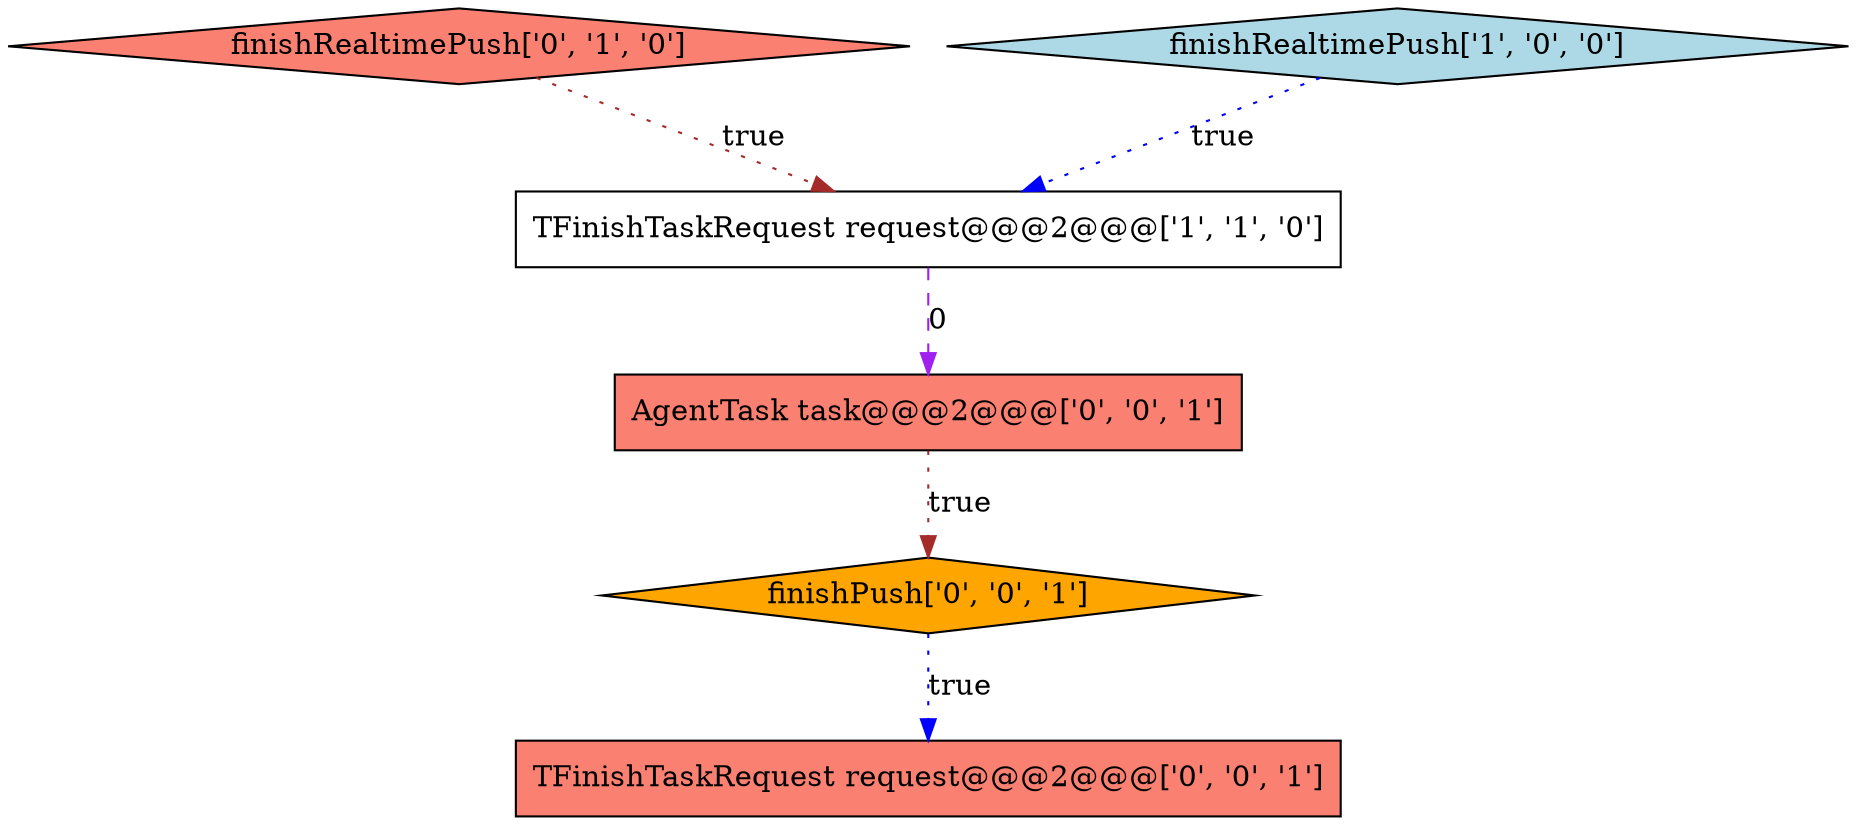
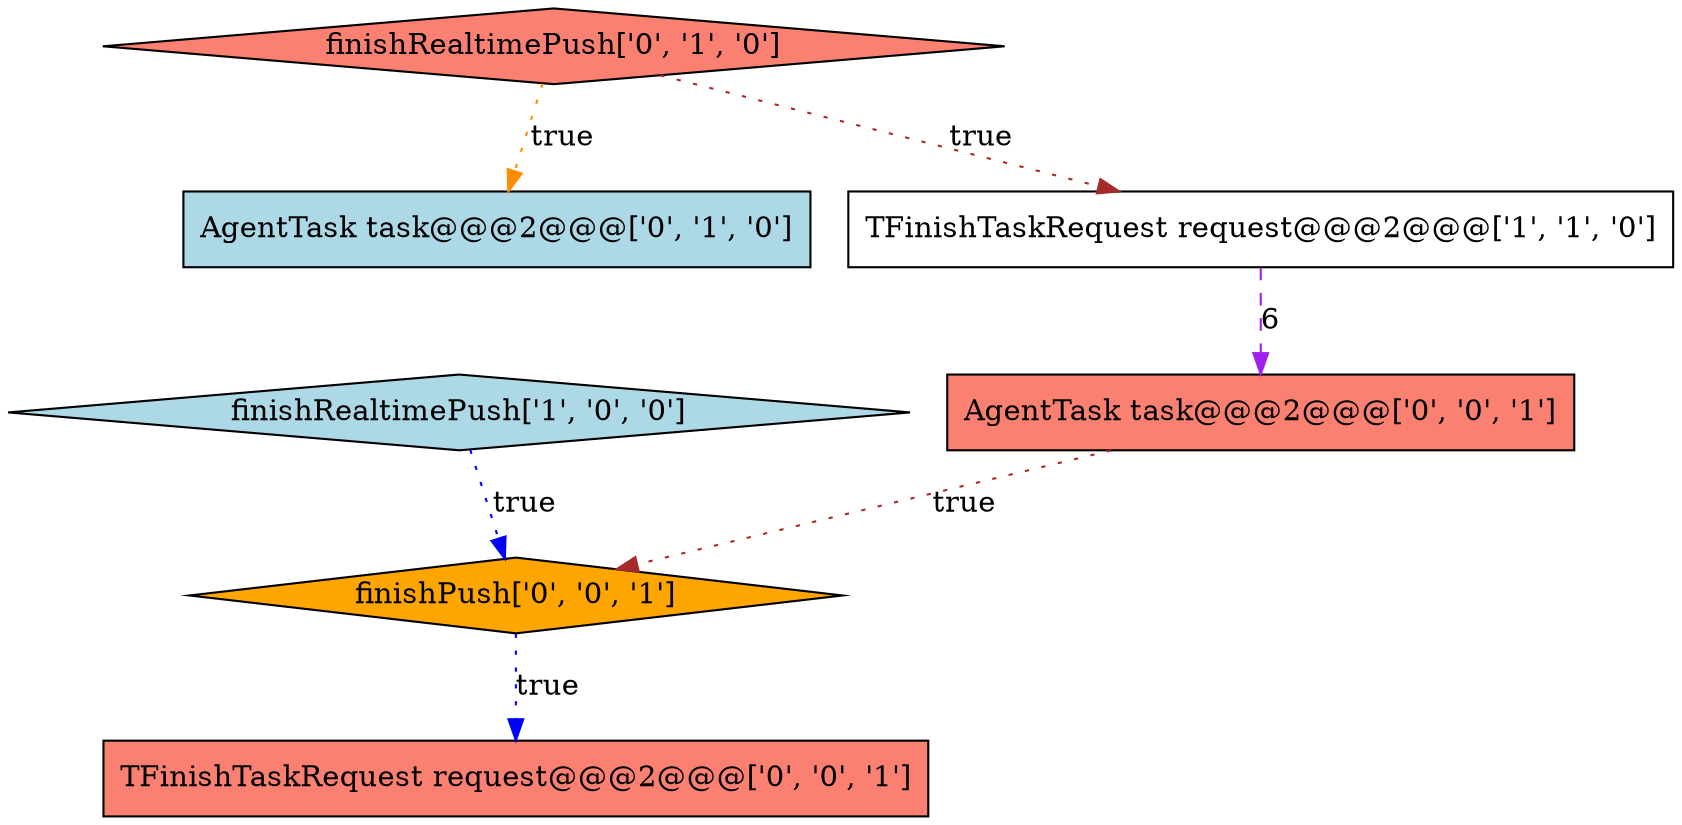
  digraph {
    node [fillcolor=salmon shape=box style=filled]
    edge [color=brown style=dotted]
    n1 [label="AgentTask task@@@2@@@['0', '0', '1']"]
    n2 [fillcolor=orange label="finishPush['0', '0', '1']" shape=diamond]
    n3 [label="TFinishTaskRequest request@@@2@@@['0', '0', '1']"]
    n4 [label="finishRealtimePush['0', '1', '0']" shape=diamond]
+   n5 [fillcolor=lightblue label="AgentTask task@@@2@@@['0', '1', '0']"]
    n6 [fillcolor=white label="TFinishTaskRequest request@@@2@@@['1', '1', '0']"]
    n7 [fillcolor=lightblue label="finishRealtimePush['1', '0', '0']" shape=diamond]
    n1 -> n2 [label=true]
    n2 -> n3 [color=blue label=true]
+   n4 -> n5 [color=darkorange label=true]
    n4 -> n6 [label=true]
-   n6 -> n1 [color=purple label=0 style=dashed]
-   n7 -> n6 [color=blue label=true]
+   n6 -> n1 [color=purple label=6 style=dashed]
+   n7 -> n2 [color=blue label=true]
  }
